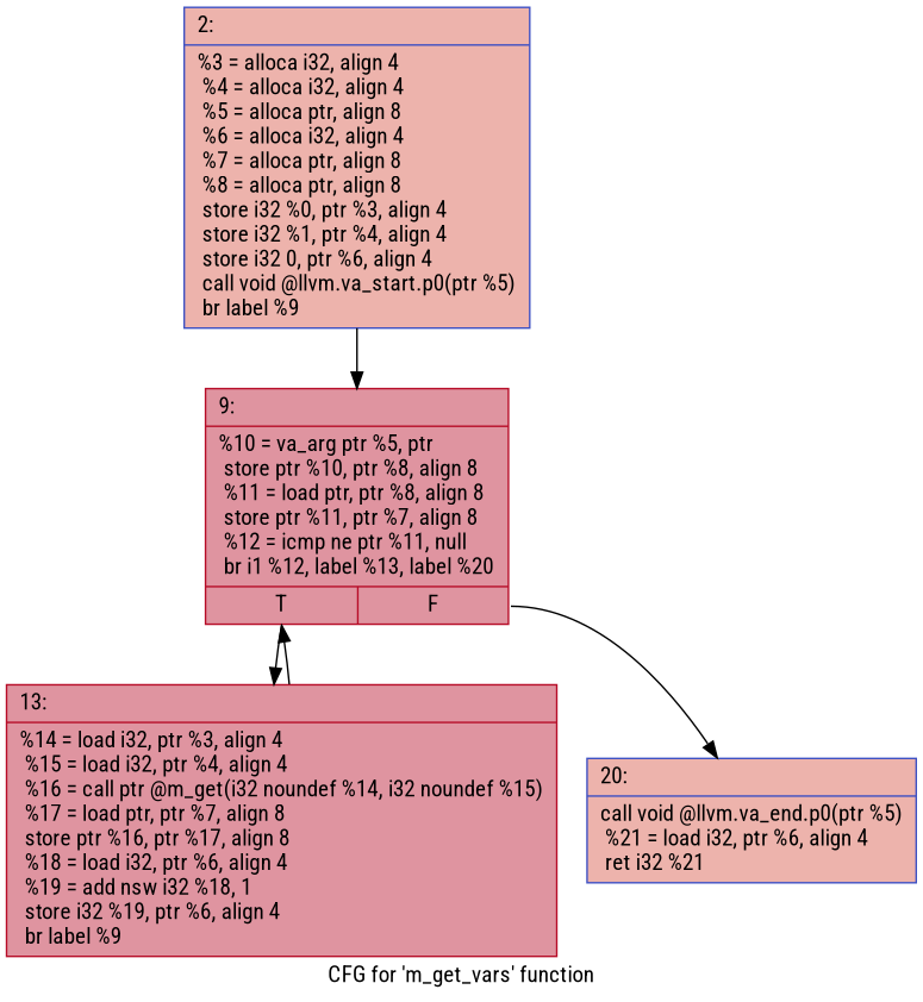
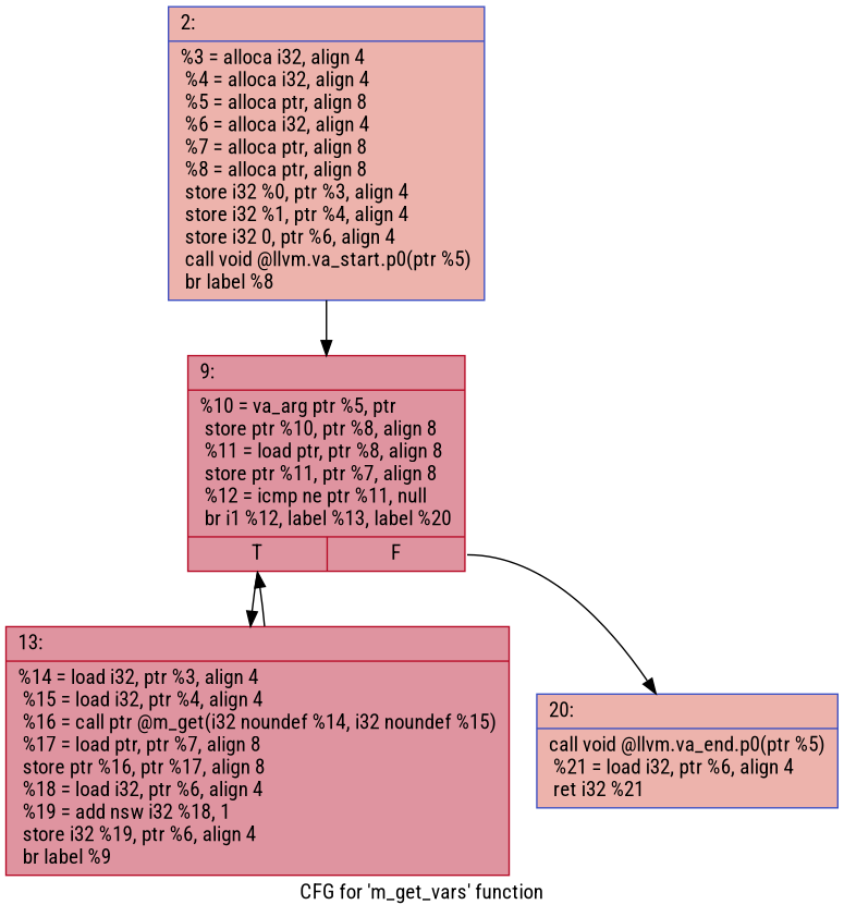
  digraph {
    label="CFG for 'm_get_vars' function"
    fontname="Roboto Condensed"
    node [color="#3d50c3ff" fillcolor="#d6524470" fontname="Roboto Condensed" shape=record style=filled]
    edge [fontname="Roboto Condensed"]
-   n1 [label="{2:\l|  %3 = alloca i32, align 4\l  %4 = alloca i32, align 4\l  %5 = alloca ptr, align 8\l  %6 = alloca i32, align 4\l  %7 = alloca ptr, align 8\l  %8 = alloca ptr, align 8\l  store i32 %0, ptr %3, align 4\l  store i32 %1, ptr %4, align 4\l  store i32 0, ptr %6, align 4\l  call void @llvm.va_start.p0(ptr %5)\l  br label %9\l}"]
+   n1 [label="{2:\l|  %3 = alloca i32, align 4\l  %4 = alloca i32, align 4\l  %5 = alloca ptr, align 8\l  %6 = alloca i32, align 4\l  %7 = alloca ptr, align 8\l  %8 = alloca ptr, align 8\l  store i32 %0, ptr %3, align 4\l  store i32 %1, ptr %4, align 4\l  store i32 0, ptr %6, align 4\l  call void @llvm.va_start.p0(ptr %5)\l  br label %8\l}"]
    n2 [color="#b70d28ff" fillcolor="#b70d2870" label="{9:\l|  %10 = va_arg ptr %5, ptr\l  store ptr %10, ptr %8, align 8\l  %11 = load ptr, ptr %8, align 8\l  store ptr %11, ptr %7, align 8\l  %12 = icmp ne ptr %11, null\l  br i1 %12, label %13, label %20\l|{<s0>T|<s1>F}}"]
    n3 [color="#b70d28ff" fillcolor="#b70d2870" label="{13:\l|  %14 = load i32, ptr %3, align 4\l  %15 = load i32, ptr %4, align 4\l  %16 = call ptr @m_get(i32 noundef %14, i32 noundef %15)\l  %17 = load ptr, ptr %7, align 8\l  store ptr %16, ptr %17, align 8\l  %18 = load i32, ptr %6, align 4\l  %19 = add nsw i32 %18, 1\l  store i32 %19, ptr %6, align 4\l  br label %9\l}"]
    n4 [label="{20:\l|  call void @llvm.va_end.p0(ptr %5)\l  %21 = load i32, ptr %6, align 4\l  ret i32 %21\l}"]
    n1 -> n2
    n2 -> n3 [tailport=s0]
    n2 -> n4 [tailport=s1]
    n3 -> n2
  }
